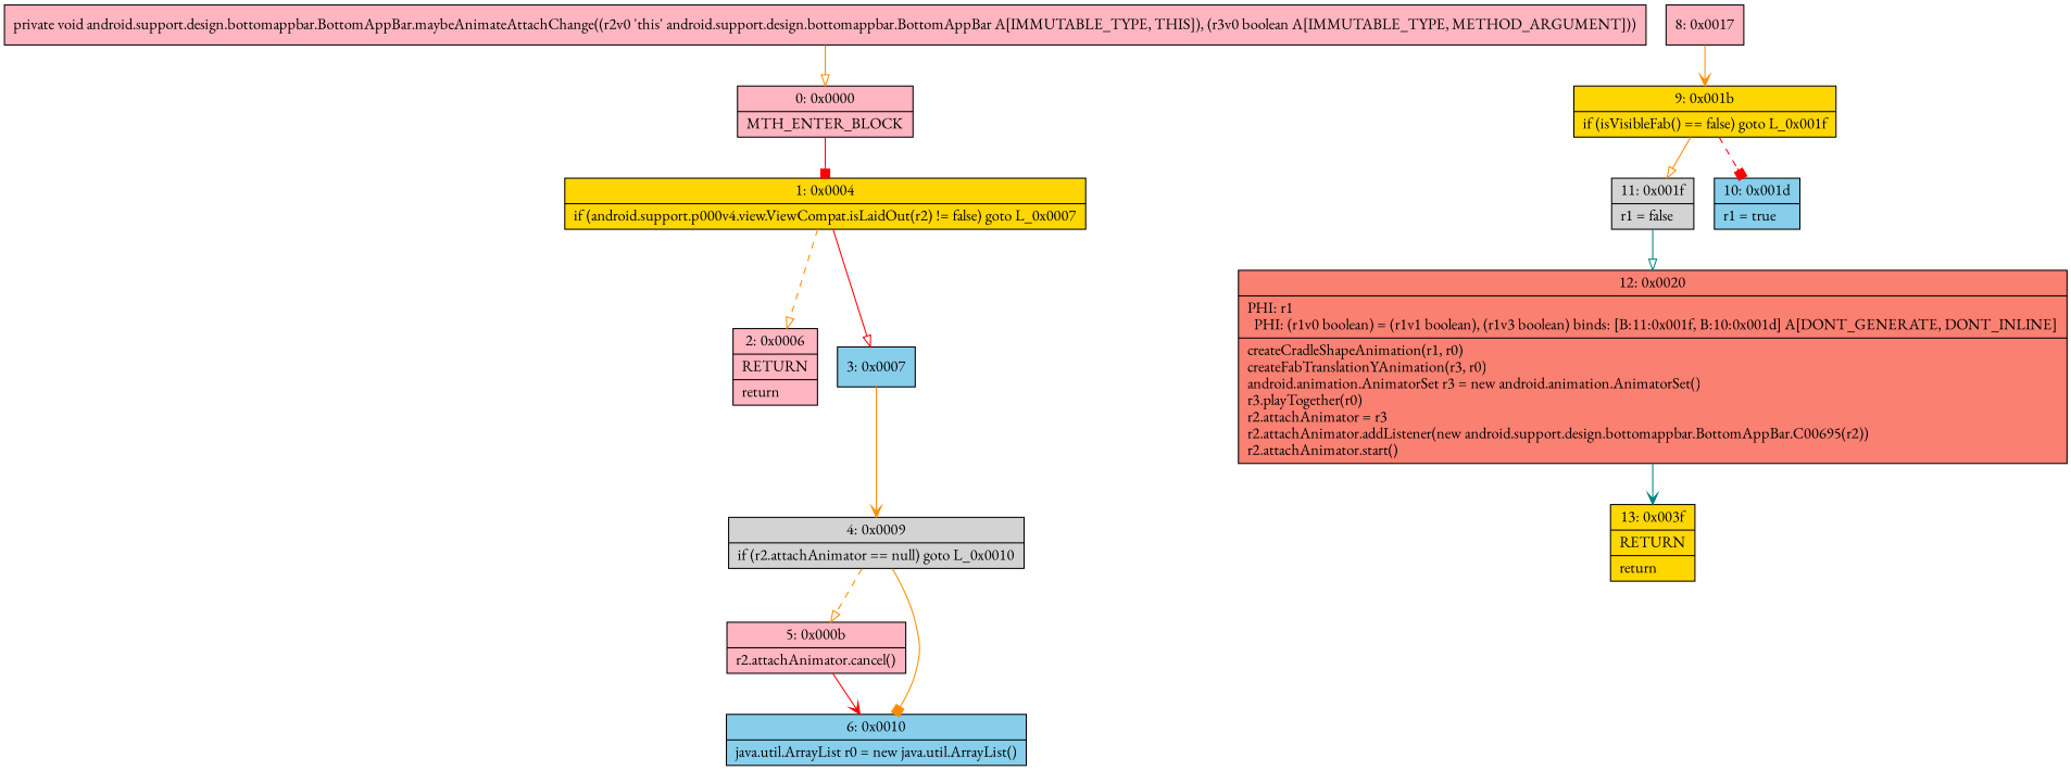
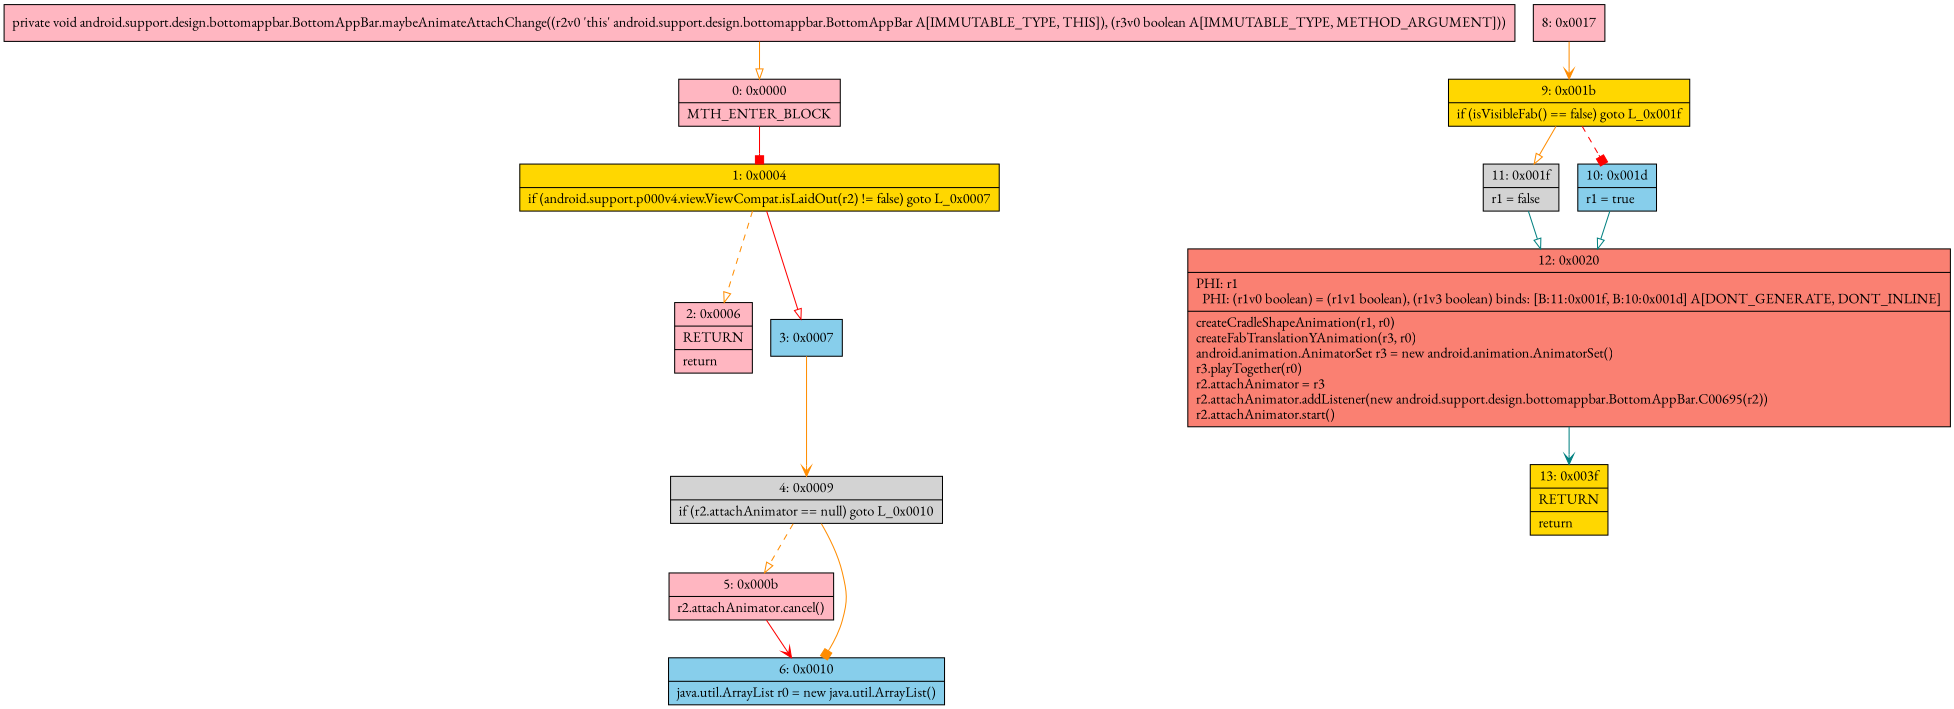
  digraph {
    fontname="EB Garamond"
    node [fillcolor=lightpink fontname="EB Garamond" shape=record style=filled]
    edge [arrowhead=onormal color=darkorange fontname="EB Garamond"]
    n1 [label="{0\:\ 0x0000|MTH_ENTER_BLOCK\l}"]
    n2 [fillcolor=gold label="{1\:\ 0x0004|if (android.support.p000v4.view.ViewCompat.isLaidOut(r2) != false) goto L_0x0007\l}"]
    n3 [label="{2\:\ 0x0006|RETURN\l|return\l}"]
    n4 [fillcolor=skyblue label="{3\:\ 0x0007}"]
    n5 [fillcolor=lightgrey label="{4\:\ 0x0009|if (r2.attachAnimator == null) goto L_0x0010\l}"]
    n6 [label="{5\:\ 0x000b|r2.attachAnimator.cancel()\l}"]
    n7 [fillcolor=skyblue label="{6\:\ 0x0010|java.util.ArrayList r0 = new java.util.ArrayList()\l}"]
    n8 [label="{8\:\ 0x0017}"]
    n9 [fillcolor=gold label="{9\:\ 0x001b|if (isVisibleFab() == false) goto L_0x001f\l}"]
    n10 [fillcolor=lightgrey label="{11\:\ 0x001f|r1 = false\l}"]
    n11 [fillcolor=salmon label="{12\:\ 0x0020|PHI: r1 \l  PHI: (r1v0 boolean) = (r1v1 boolean), (r1v3 boolean) binds: [B:11:0x001f, B:10:0x001d] A[DONT_GENERATE, DONT_INLINE]\l|createCradleShapeAnimation(r1, r0)\lcreateFabTranslationYAnimation(r3, r0)\landroid.animation.AnimatorSet r3 = new android.animation.AnimatorSet()\lr3.playTogether(r0)\lr2.attachAnimator = r3\lr2.attachAnimator.addListener(new android.support.design.bottomappbar.BottomAppBar.C00695(r2))\lr2.attachAnimator.start()\l}"]
    n12 [fillcolor=skyblue label="{10\:\ 0x001d|r1 = true\l}"]
    n13 [fillcolor=gold label="{13\:\ 0x003f|RETURN\l|return\l}"]
    n14 [label="{private void android.support.design.bottomappbar.BottomAppBar.maybeAnimateAttachChange((r2v0 'this' android.support.design.bottomappbar.BottomAppBar A[IMMUTABLE_TYPE, THIS]), (r3v0 boolean A[IMMUTABLE_TYPE, METHOD_ARGUMENT])) }"]
    n1 -> n2 [arrowhead=box color=red]
    n2 -> n3 [style=dashed]
    n2 -> n4 [color=red]
    n4 -> n5 [arrowhead=vee]
    n5 -> n6 [style=dashed]
    n5 -> n7 [arrowhead=box]
    n6 -> n7 [arrowhead=vee color=red]
    n8 -> n9 [arrowhead=vee]
    n9 -> n10
    n9 -> n12 [arrowhead=box color=red style=dashed]
    n10 -> n11 [color=teal]
    n11 -> n13 [arrowhead=vee color=teal]
+   n12 -> n11 [color=teal]
    n14 -> n1
  }
